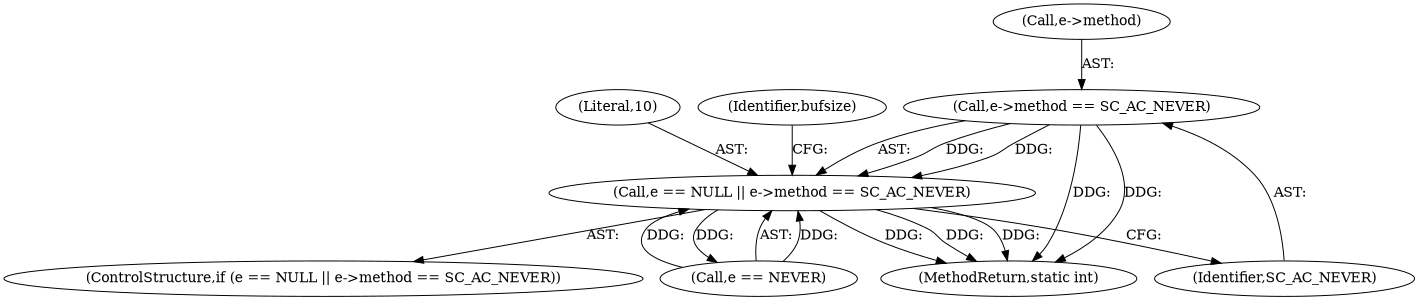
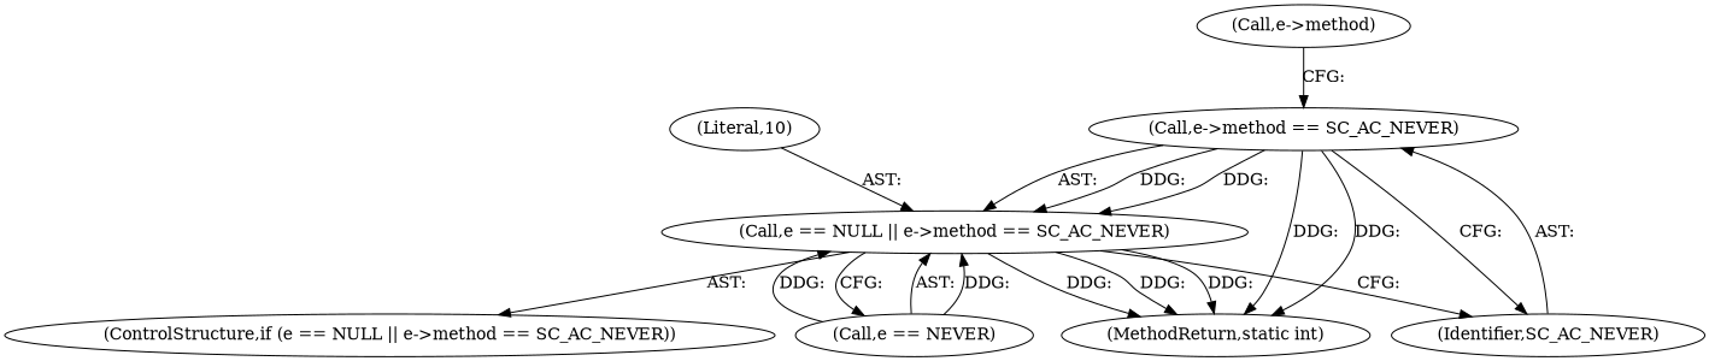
  digraph {
    n1 [label="(Call,e->method == SC_AC_NEVER)"]
    n2 [label="(Call,e == NULL || e->method == SC_AC_NEVER)"]
    n3 [label="(MethodReturn,static int)"]
    n4 [label="(Identifier,SC_AC_NEVER)"]
    n5 [label="(ControlStructure,if (e == NULL || e->method == SC_AC_NEVER))"]
    n6 [label="(Call,e == NEVER)"]
    n7 [label="(Literal,10)"]
    n8 [label="(Call,e->method)"]
-   n9 [label="(Identifier,bufsize)"]
    n1 -> n2 [label="AST: "]
    n1 -> n2 [label="DDG: "]
    n1 -> n2 [label="DDG: "]
    n1 -> n3 [label="DDG: "]
    n1 -> n3 [label="DDG: "]
+   n1 -> n4 [label="CFG: "]
    n2 -> n3 [label="DDG: "]
    n2 -> n3 [label="DDG: "]
    n2 -> n3 [label="DDG: "]
    n2 -> n4 [label="CFG: "]
    n2 -> n5 [label="AST: "]
-   n2 -> n6 [label="DDG: "]
+   n2 -> n6 [label="CFG: "]
    n4 -> n1 [label="AST: "]
    n6 -> n2 [label="AST: "]
    n6 -> n2 [label="DDG: "]
    n6 -> n2 [label="DDG: "]
    n7 -> n2 [label="AST: "]
-   n8 -> n1 [label="AST: "]
-   n9 -> n2 [label="CFG: "]
+   n8 -> n1 [label="CFG: "]
  }
